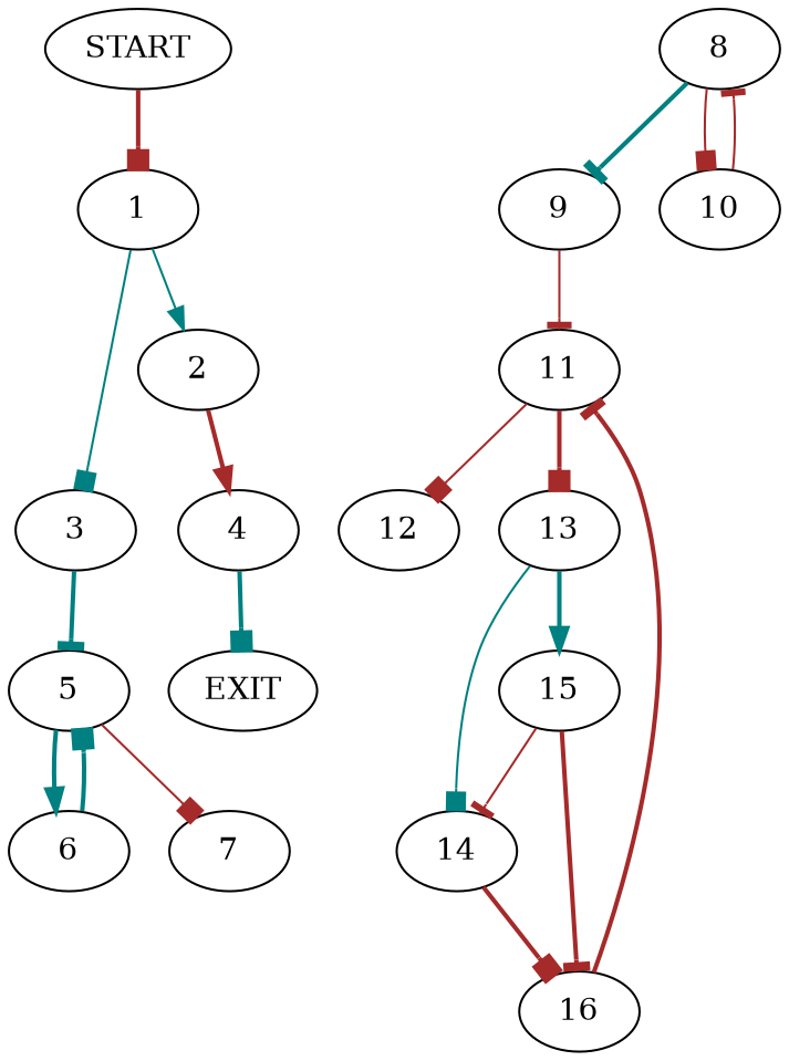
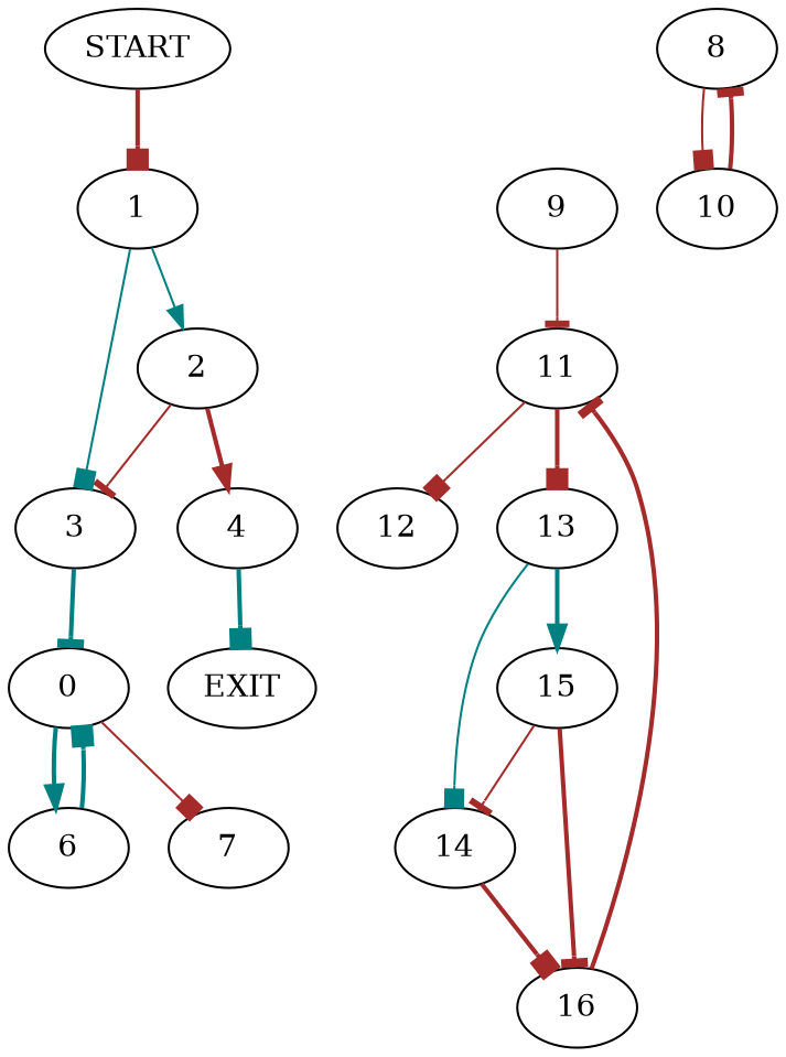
  digraph {
    edge [arrowhead=box color=brown style=bold]
    n1 [label=START]
    1
    2
    3
    n5 [label=EXIT]
    4
-   5
+   5 [label=0]
    6
    7
    8
    9
    10
    11
    12
    13
    14
    15
    16
    n1 -> 1
    1 -> 2 [arrowhead=normal color=teal style=solid]
    1 -> 3 [color=teal style=solid]
+   2 -> 3 [arrowhead=tee style=solid]
    2 -> 4 [arrowhead=normal]
    3 -> 5 [arrowhead=tee color=teal]
    4 -> n5 [color=teal]
    5 -> 6 [arrowhead=normal color=teal]
    5 -> 7 [style=solid]
    6 -> 5 [color=teal]
-   8 -> 9 [arrowhead=tee color=teal]
    8 -> 10 [style=solid]
    9 -> 11 [arrowhead=tee style=solid]
-   10 -> 8 [arrowhead=tee style=solid]
+   10 -> 8 [arrowhead=tee]
    11 -> 12 [style=solid]
    11 -> 13
    13 -> 14 [color=teal style=solid]
    13 -> 15 [arrowhead=normal color=teal]
    14 -> 16
    15 -> 14 [arrowhead=tee style=solid]
    15 -> 16 [arrowhead=tee]
    16 -> 11 [arrowhead=tee]
  }
